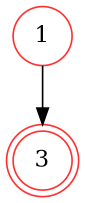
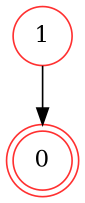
  digraph {
    node [color=firebrick1]
-   3 [shape=doublecircle]
+   3 [shape=doublecircle label=0]
    1 [shape=circle]
    1 -> 3
  }
